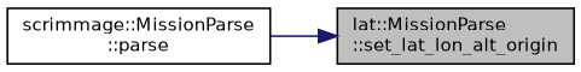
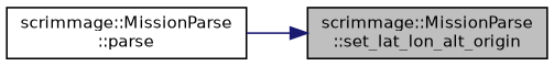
  digraph {
    rankdir=RL
    node [color=black fontname=Helvetica fontsize=10 shape=record style=filled]
-   n1 [fillcolor=grey75 fontcolor=black height=0.2 label="lat::MissionParse\l::set_lat_lon_alt_origin" width=0.4]
+   n1 [fillcolor=grey75 fontcolor=black height=0.2 label="scrimmage::MissionParse\l::set_lat_lon_alt_origin" width=0.4]
    n2 [fillcolor=white height=0.2 label="scrimmage::MissionParse\l::parse" width=0.4]
    n1 -> n2 [color=midnightblue dir=back fontname=Helvetica fontsize=10 labelfontname=Helvetica labelfontsize=10 style=solid]
  }
